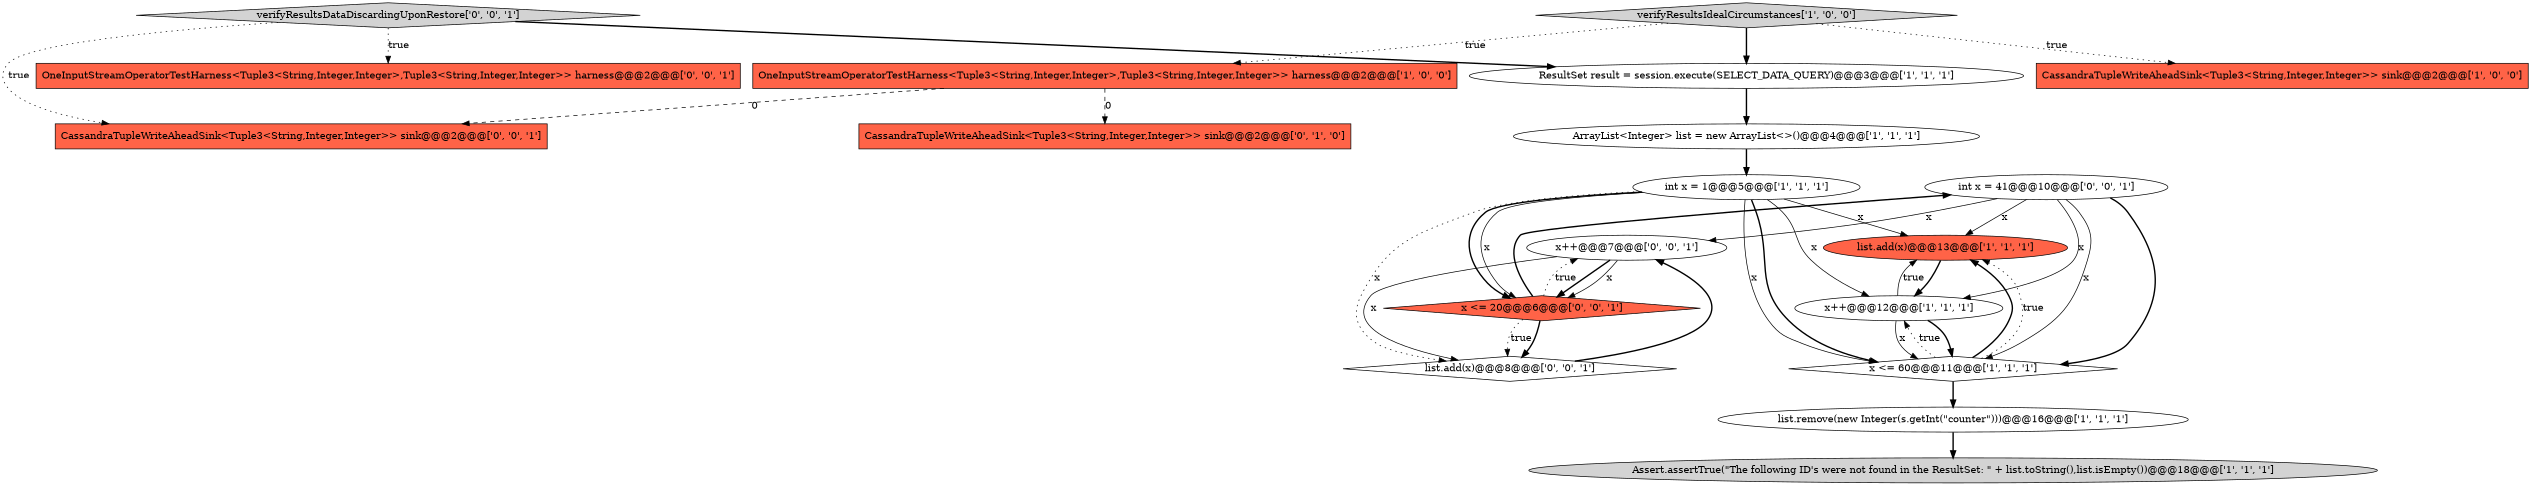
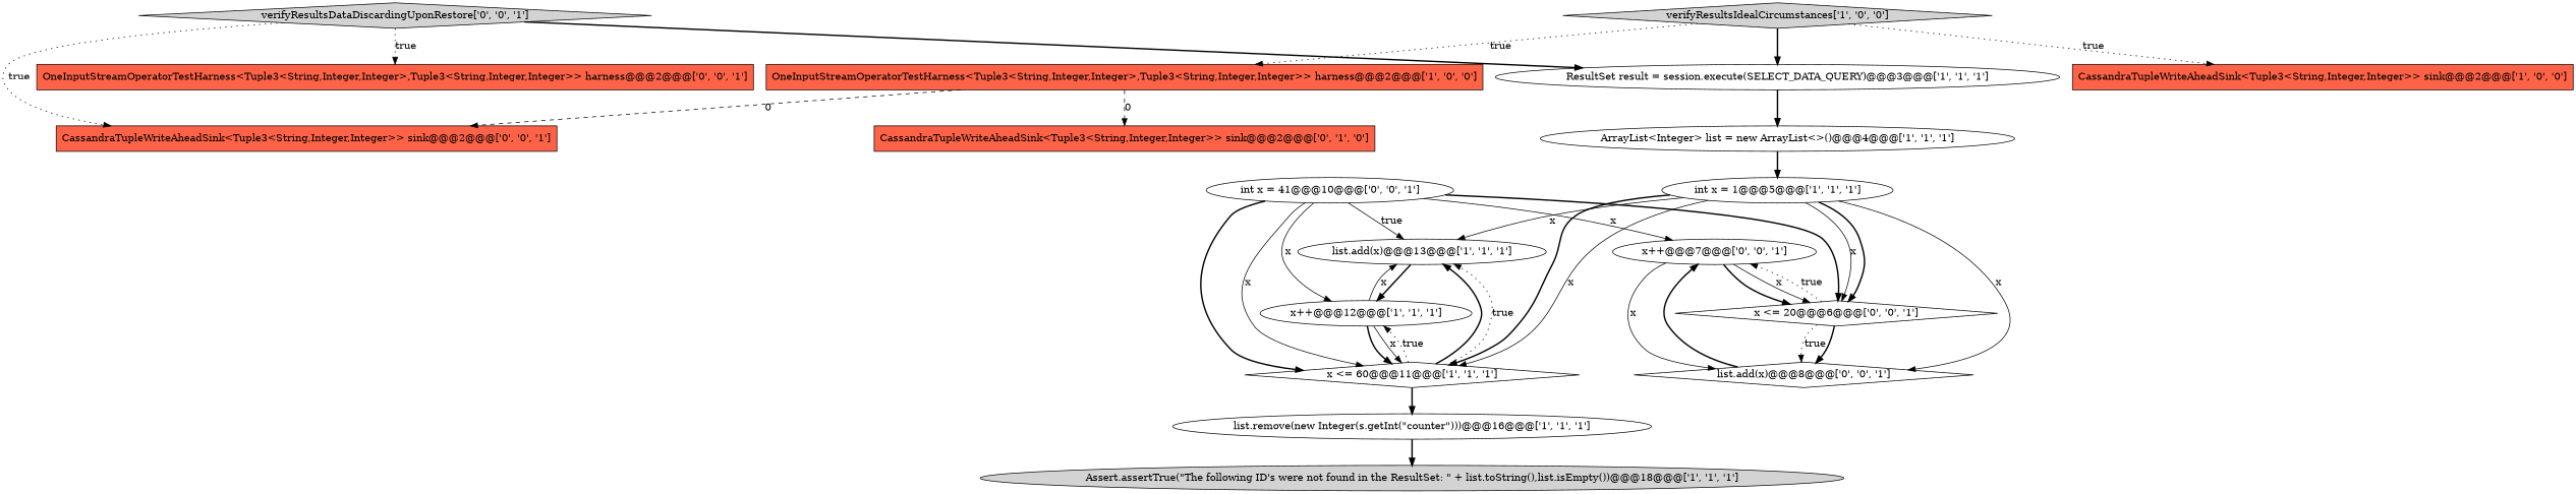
  digraph {
    node [fillcolor=white shape=ellipse style=filled]
    edge [style=bold]
    n1 [label="int x = 41@@@10@@@['0', '0', '1']"]
-   n2 [fillcolor=tomato label="list.add(x)@@@13@@@['1', '1', '1']"]
+   n2 [label="list.add(x)@@@13@@@['1', '1', '1']"]
    n3 [label="x++@@@12@@@['1', '1', '1']"]
    n4 [label="x <= 60@@@11@@@['1', '1', '1']" shape=diamond]
    n5 [label="x++@@@7@@@['0', '0', '1']"]
    n6 [label="list.remove(new Integer(s.getInt(\"counter\")))@@@16@@@['1', '1', '1']"]
    n7 [fillcolor=tomato label="CassandraTupleWriteAheadSink<Tuple3<String,Integer,Integer>> sink@@@2@@@['1', '0', '0']" shape=box]
    n8 [fillcolor=lightgray label="Assert.assertTrue(\"The following ID's were not found in the ResultSet: \" + list.toString(),list.isEmpty())@@@18@@@['1', '1', '1']"]
    n9 [fillcolor=tomato label="CassandraTupleWriteAheadSink<Tuple3<String,Integer,Integer>> sink@@@2@@@['0', '1', '0']" shape=box]
    n10 [label="ResultSet result = session.execute(SELECT_DATA_QUERY)@@@3@@@['1', '1', '1']"]
    n11 [label="ArrayList<Integer> list = new ArrayList<>()@@@4@@@['1', '1', '1']"]
-   n12 [fillcolor=tomato label="x <= 20@@@6@@@['0', '0', '1']" shape=diamond]
+   n12 [label="x <= 20@@@6@@@['0', '0', '1']" shape=diamond]
    n13 [label="list.add(x)@@@8@@@['0', '0', '1']" shape=diamond]
    n14 [fillcolor=lightgray label="verifyResultsDataDiscardingUponRestore['0', '0', '1']" shape=diamond]
    n15 [fillcolor=tomato label="CassandraTupleWriteAheadSink<Tuple3<String,Integer,Integer>> sink@@@2@@@['0', '0', '1']" shape=box]
    n16 [fillcolor=tomato label="OneInputStreamOperatorTestHarness<Tuple3<String,Integer,Integer>,Tuple3<String,Integer,Integer>> harness@@@2@@@['0', '0', '1']" shape=box]
    n17 [label="int x = 1@@@5@@@['1', '1', '1']"]
    n18 [fillcolor=lightgray label="verifyResultsIdealCircumstances['1', '0', '0']" shape=diamond]
    n19 [fillcolor=tomato label="OneInputStreamOperatorTestHarness<Tuple3<String,Integer,Integer>,Tuple3<String,Integer,Integer>> harness@@@2@@@['1', '0', '0']" shape=box]
-   n1 -> n2 [label=x style=solid]
+   n1 -> n2 [label=true style=solid]
    n1 -> n3 [label=x style=solid]
    n1 -> n4
    n1 -> n4 [label=x style=solid]
    n1 -> n5 [label=x style=solid]
    n2 -> n3
-   n3 -> n2 [label=true style=solid]
+   n3 -> n2 [label=x style=solid]
    n3 -> n4
    n3 -> n4 [label=x style=solid]
    n4 -> n2
    n4 -> n2 [label=true style=dotted]
    n4 -> n3 [label=true style=dotted]
    n4 -> n6
    n5 -> n12
    n5 -> n12 [label=x style=solid]
    n5 -> n13 [label=x style=solid]
    n6 -> n8
    n10 -> n11
    n11 -> n17
-   n12 -> n1
+   n1 -> n12
    n12 -> n5 [label=true style=dotted]
    n12 -> n13 [label=true style=dotted]
    n12 -> n13
    n13 -> n5
    n14 -> n10
    n14 -> n15 [label=true style=dotted]
    n14 -> n16 [label=true style=dotted]
    n17 -> n2 [label=x style=solid]
-   n17 -> n3 [label=x style=solid]
    n17 -> n4
    n17 -> n4 [label=x style=solid]
    n17 -> n12 [label=x style=solid]
    n17 -> n12
-   n17 -> n13 [label=x style=dotted]
+   n17 -> n13 [label=x style=solid]
    n18 -> n7 [label=true style=dotted]
    n18 -> n10
    n18 -> n19 [label=true style=dotted]
    n19 -> n9 [label=0 style=dashed]
    n19 -> n15 [label=0 style=dashed]
  }
